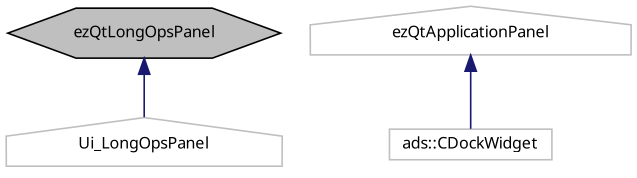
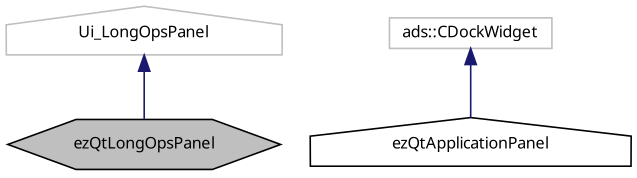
  digraph {
    fontname="Noto Sans"
    node [color=black fillcolor=white fontname="Noto Sans" fontsize=10 shape=house style=filled]
    edge [color=midnightblue dir=back fontname="Noto Sans" fontsize=10 labelfontname=Helvetica labelfontsize=10 style=solid]
    n1 [fillcolor=grey75 fontcolor=black height=0.2 label=ezQtLongOpsPanel shape=hexagon width=0.4]
-   n2 [color=grey75 height=0.2 label=ezQtApplicationPanel width=0.4]
+   n2 [height=0.2 label=ezQtApplicationPanel width=0.4]
    n3 [color=grey75 height=0.2 label="ads::CDockWidget" shape=box width=0.4]
    n4 [color=grey75 height=0.2 label=Ui_LongOpsPanel width=0.4]
-   n2 -> n3
-   n1 -> n4
+   n3 -> n2
+   n4 -> n1
  }
